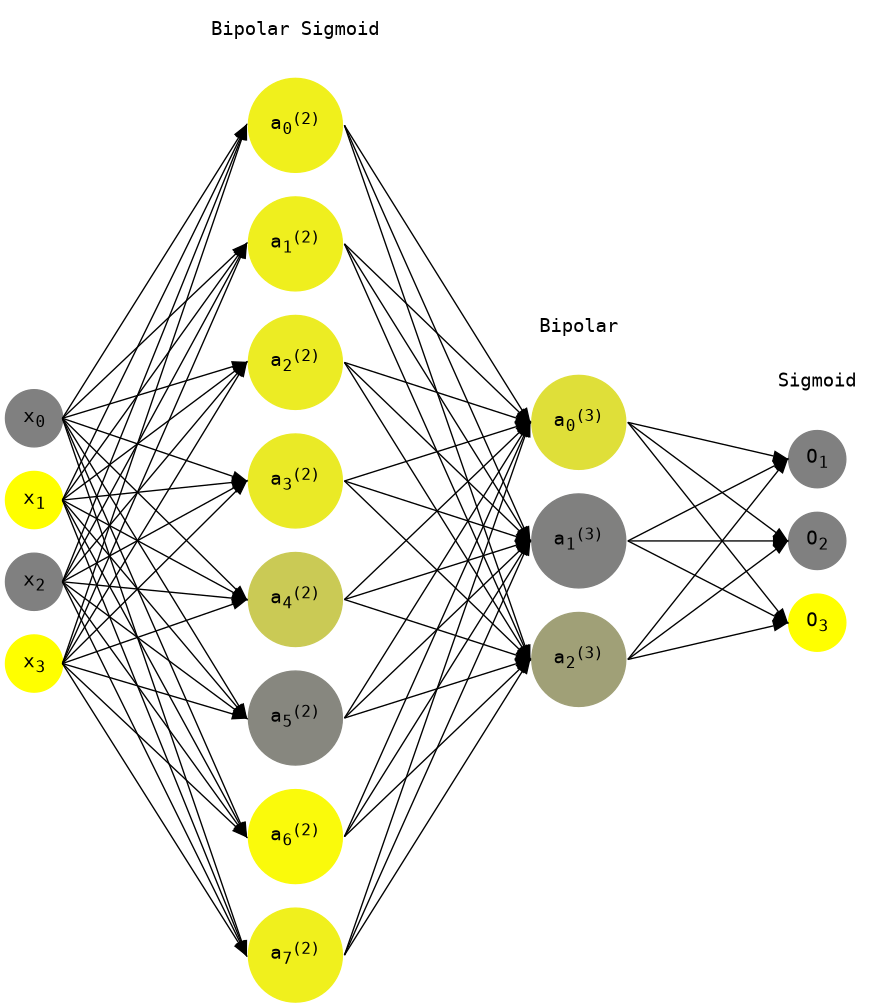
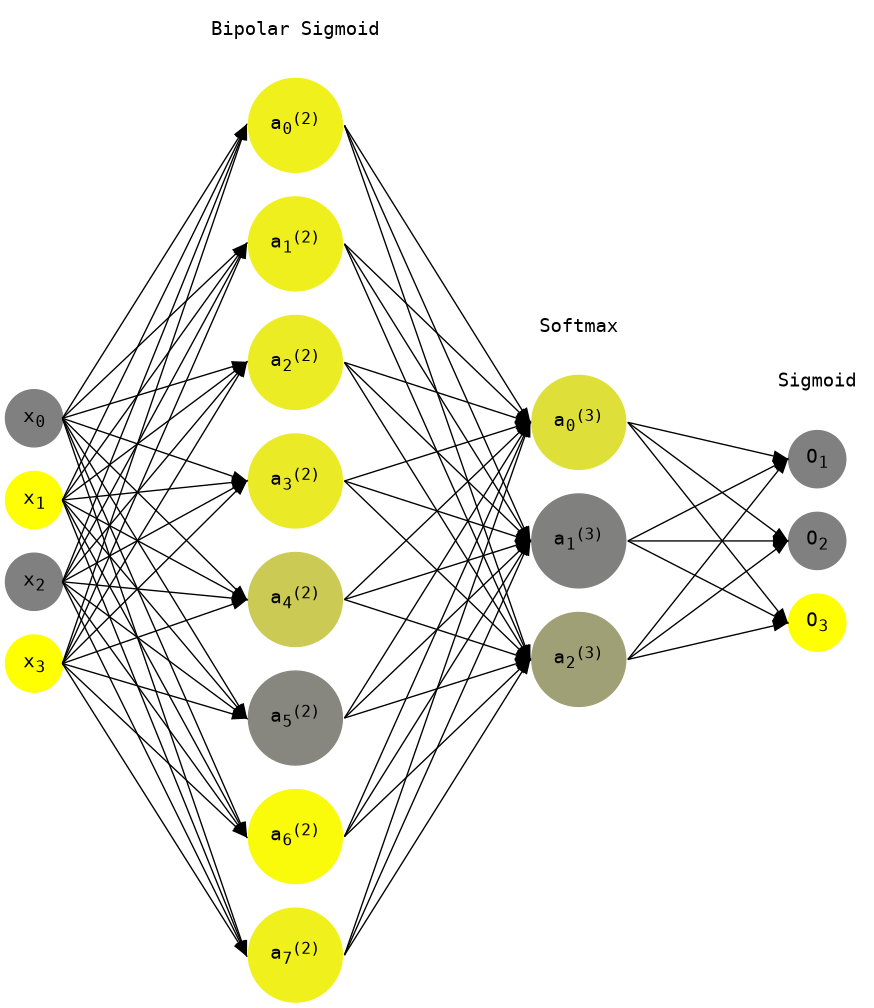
  digraph {
    rankdir=LR
    ranksep=1.4
    splines=false
    fontname="DejaVu Sans Mono"
    node [color="0.1667, 0.0, 0.5" fillcolor="0.1667, 0.0, 0.5" shape=circle style=filled fontname="DejaVu Sans Mono"]
    edge [headport=w style=solid tailport=e fontname="DejaVu Sans Mono"]
    n1 [label=<x<sub>0</sub>>]
    n2 [color="0.1667, 1.0, 1.0" fillcolor="0.1667, 1.0, 1.0" label=<x<sub>1</sub>>]
    n3 [label=<x<sub>2</sub>>]
    n4 [color="0.1667, 1.0, 1.0" fillcolor="0.1667, 1.0, 1.0" label=<x<sub>3</sub>>]
    n5 [color="0.1667, 0.881403, 0.940701" fillcolor="0.1667, 0.881403, 0.940701" label=<a<sub>0</sub><sup>(2)</sup>>]
    n6 [color="0.1667, 0.874870, 0.937435" fillcolor="0.1667, 0.874870, 0.937435" label=<a<sub>1</sub><sup>(2)</sup>>]
    n7 [color="0.1667, 0.847188, 0.923594" fillcolor="0.1667, 0.847188, 0.923594" label=<a<sub>2</sub><sup>(2)</sup>>]
    n8 [color="0.1667, 0.834849, 0.917425" fillcolor="0.1667, 0.834849, 0.917425" label=<a<sub>3</sub><sup>(2)</sup>>]
    n9 [color="0.1667, 0.578587, 0.789294" fillcolor="0.1667, 0.578587, 0.789294" label=<a<sub>4</sub><sup>(2)</sup>>]
    n10 [color="0.1667, 0.059026, 0.529513" fillcolor="0.1667, 0.059026, 0.529513" label=<a<sub>5</sub><sup>(2)</sup>>]
    n11 [color="0.1667, 0.953787, 0.976893" fillcolor="0.1667, 0.953787, 0.976893" label=<a<sub>6</sub><sup>(2)</sup>>]
    n12 [color="0.1667, 0.877314, 0.938657" fillcolor="0.1667, 0.877314, 0.938657" label=<a<sub>7</sub><sup>(2)</sup>>]
    n13 [color="0.1667, 0.742704, 0.871352" fillcolor="0.1667, 0.742704, 0.871352" label=<a<sub>0</sub><sup>(3)</sup>>]
    n14 [color="0.1667, 0.004093, 0.502046" fillcolor="0.1667, 0.004093, 0.502046" label=<a<sub>1</sub><sup>(3)</sup>>]
    n15 [color="0.1667, 0.253203, 0.626602" fillcolor="0.1667, 0.253203, 0.626602" label=<a<sub>2</sub><sup>(3)</sup>>]
    n16 [label=<O<sub>1</sub>>]
    n17 [label=<O<sub>2</sub>>]
    n18 [color="0.1667, 1.0, 1.0" fillcolor="0.1667, 1.0, 1.0" label=<O<sub>3</sub>>]
    n19 [label="Bipolar Sigmoid" shape=plaintext color="" fillcolor="" style=""]
-   n20 [label=Bipolar shape=plaintext color="" fillcolor="" style=""]
+   n20 [label=Softmax shape=plaintext color="" fillcolor="" style=""]
    n21 [label=Sigmoid shape=plaintext color="" fillcolor="" style=""]
    subgraph sub_1 {
      n1
    }
    subgraph sub_2 {
      n2
    }
    subgraph sub_3 {
      n3
    }
    subgraph sub_4 {
      n4
    }
    subgraph sub_5 {
      n5
    }
    subgraph sub_6 {
      n6
    }
    subgraph sub_7 {
      n7
    }
    subgraph sub_8 {
      n8
    }
    subgraph sub_9 {
      n9
    }
    subgraph sub_10 {
      n10
    }
    subgraph sub_11 {
      n11
    }
    subgraph sub_12 {
      n12
    }
    subgraph sub_13 {
      n13
    }
    subgraph sub_14 {
      n14
    }
    subgraph sub_15 {
      n15
    }
    subgraph sub_16 {
      n16
    }
    subgraph sub_17 {
      n17
    }
    subgraph sub_18 {
      n18
    }
    subgraph sub_19 {
      rank=same
      n1
      n2
      n3
      n4
    }
    subgraph sub_20 {
      rank=same
      n5
      n6
      n7
      n8
      n9
      n10
      n11
      n12
    }
    subgraph sub_21 {
      rank=same
      n13
      n14
      n15
    }
    subgraph sub_22 {
      rank=same
      n16
      n17
      n18
    }
    subgraph sub_23 {
      rank=same
      n5
      n19
    }
    subgraph sub_24 {
      rank=same
      n13
      n20
    }
    subgraph sub_25 {
      rank=same
      n16
      n21
    }
    n1 -> n2 [style=invis]
    n1 -> n5
    n1 -> n6
    n1 -> n7
    n1 -> n8
    n1 -> n9
    n1 -> n10
    n1 -> n11
    n1 -> n12
    n2 -> n3 [style=invis]
    n2 -> n5
    n2 -> n6
    n2 -> n7
    n2 -> n8
    n2 -> n9
    n2 -> n10
    n2 -> n11
    n2 -> n12
    n3 -> n4 [style=invis]
    n3 -> n5
    n3 -> n6
    n3 -> n7
    n3 -> n8
    n3 -> n9
    n3 -> n10
    n3 -> n11
    n3 -> n12
    n4 -> n5
    n4 -> n6
    n4 -> n7
    n4 -> n8
    n4 -> n9
    n4 -> n10
    n4 -> n11
    n4 -> n12
    n5 -> n6 [style=invis]
    n5 -> n13
    n5 -> n14
    n5 -> n15
    n6 -> n7 [style=invis]
    n6 -> n13
    n6 -> n14
    n6 -> n15
    n7 -> n8 [style=invis]
    n7 -> n13
    n7 -> n14
    n7 -> n15
    n8 -> n9 [style=invis]
    n8 -> n13
    n8 -> n14
    n8 -> n15
    n9 -> n10 [style=invis]
    n9 -> n13
    n9 -> n14
    n9 -> n15
    n10 -> n11 [style=invis]
    n10 -> n13
    n10 -> n14
    n10 -> n15
    n11 -> n12 [style=invis]
    n11 -> n13
    n11 -> n14
    n11 -> n15
    n12 -> n13
    n12 -> n14
    n12 -> n15
    n13 -> n14 [style=invis]
    n13 -> n16
    n13 -> n17
    n13 -> n18
    n14 -> n15 [style=invis]
    n14 -> n16
    n14 -> n17
    n14 -> n18
    n15 -> n16
    n15 -> n17
    n15 -> n18
    n16 -> n17 [style=invis]
    n17 -> n18 [style=invis]
    n19 -> n5 [style=invis]
    n20 -> n13 [style=invis]
    n21 -> n16 [style=invis]
  }
